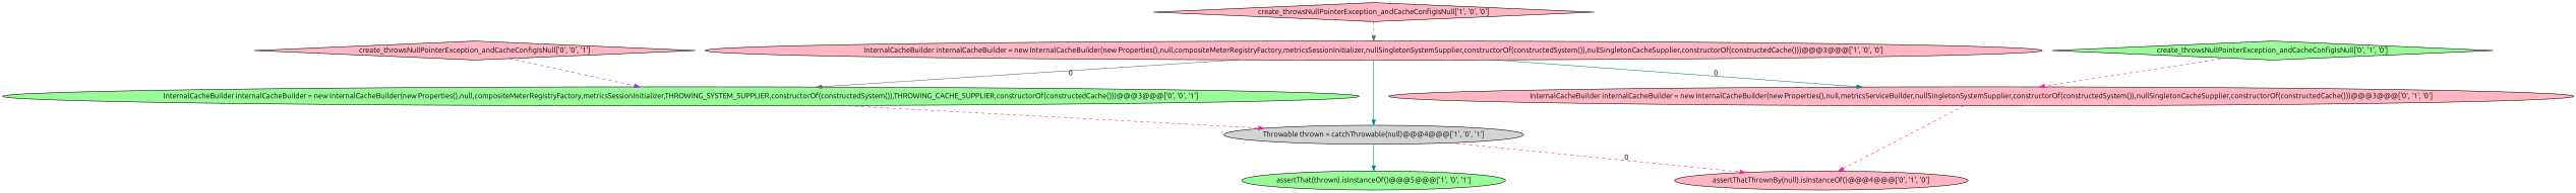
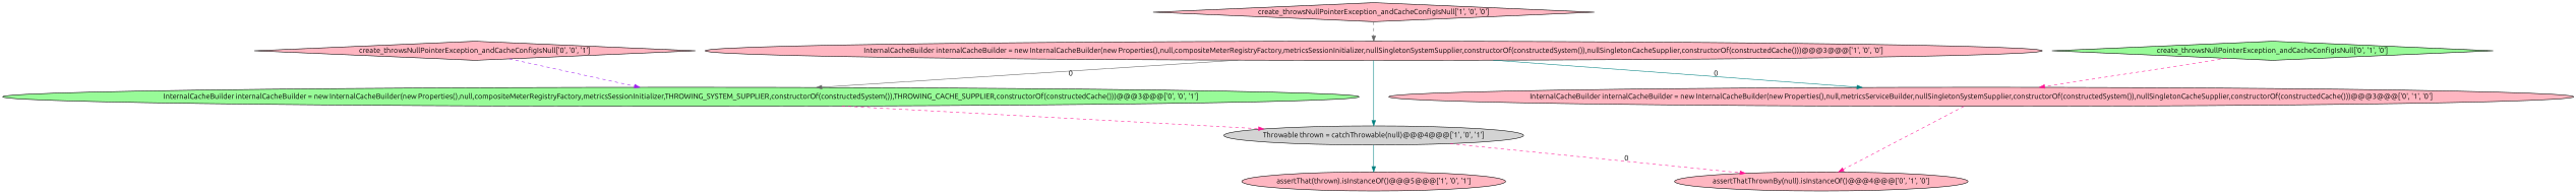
  digraph {
    fontname=Ubuntu
    node [fillcolor=lightpink shape=ellipse style=filled fontname=Ubuntu]
    edge [style=dashed color=deeppink fontname=Ubuntu]
    n1 [fillcolor=lightgrey label="Throwable thrown = catchThrowable(null)@@@4@@@['1', '0', '1']"]
-   n2 [fillcolor=palegreen label="assertThat(thrown).isInstanceOf()@@@5@@@['1', '0', '1']"]
+   n2 [label="assertThat(thrown).isInstanceOf()@@@5@@@['1', '0', '1']"]
    n3 [label="assertThatThrownBy(null).isInstanceOf()@@@4@@@['0', '1', '0']"]
    n4 [fillcolor=palegreen label="create_throwsNullPointerException_andCacheConfigIsNull['0', '1', '0']" shape=diamond]
    n5 [label="InternalCacheBuilder internalCacheBuilder = new InternalCacheBuilder(new Properties(),null,metricsServiceBuilder,nullSingletonSystemSupplier,constructorOf(constructedSystem()),nullSingletonCacheSupplier,constructorOf(constructedCache()))@@@3@@@['0', '1', '0']"]
    n6 [label="create_throwsNullPointerException_andCacheConfigIsNull['0', '0', '1']" shape=diamond]
    n7 [fillcolor=palegreen label="InternalCacheBuilder internalCacheBuilder = new InternalCacheBuilder(new Properties(),null,compositeMeterRegistryFactory,metricsSessionInitializer,THROWING_SYSTEM_SUPPLIER,constructorOf(constructedSystem()),THROWING_CACHE_SUPPLIER,constructorOf(constructedCache()))@@@3@@@['0', '0', '1']"]
    n8 [label="create_throwsNullPointerException_andCacheConfigIsNull['1', '0', '0']" shape=diamond]
    n9 [label="InternalCacheBuilder internalCacheBuilder = new InternalCacheBuilder(new Properties(),null,compositeMeterRegistryFactory,metricsSessionInitializer,nullSingletonSystemSupplier,constructorOf(constructedSystem()),nullSingletonCacheSupplier,constructorOf(constructedCache()))@@@3@@@['1', '0', '0']"]
    n1 -> n2 [style=solid color=teal]
    n1 -> n3 [label=0]
    n4 -> n5
    n5 -> n3
    n6 -> n7 [color=purple]
    n7 -> n1
    n8 -> n9 [color=gray40]
    n9 -> n1 [style=solid color=teal]
    n9 -> n5 [label=0 style=solid color=teal]
    n9 -> n7 [label=0 style=solid color=gray40]
  }
